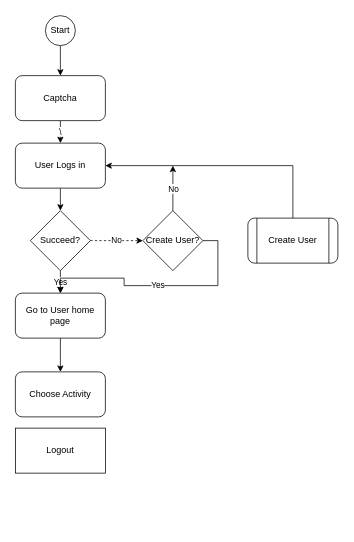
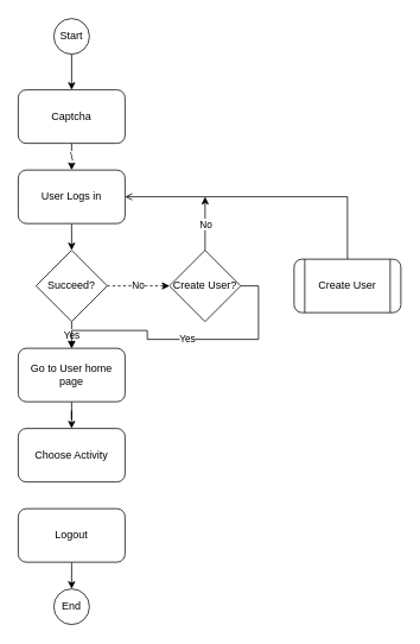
  <mxCell id="0" />
  <mxCell id="1" parent="0" />
  <mxCell id="2" value="\" style="edgeStyle=orthogonalEdgeStyle;rounded=0;orthogonalLoop=1;jettySize=auto;html=1;exitX=0.5;exitY=1;exitDx=0;exitDy=0;entryX=0.5;entryY=0;entryDx=0;entryDy=0;" parent="1" source="21" target="7" edge="1"><mxGeometry relative="1" as="geometry" /></mxCell>
  <mxCell id="3" style="edgeStyle=orthogonalEdgeStyle;rounded=0;orthogonalLoop=1;jettySize=auto;html=1;exitX=0.5;exitY=1;exitDx=0;exitDy=0;entryX=0.5;entryY=0;entryDx=0;entryDy=0;" parent="1" source="4" target="21" edge="1"><mxGeometry relative="1" as="geometry" /></mxCell>
  <mxCell id="4" value="Start" style="ellipse;whiteSpace=wrap;html=1;aspect=fixed;" parent="1" vertex="1"><mxGeometry x="60" y="20" width="40" height="40" as="geometry" /></mxCell>
+ <mxCell id="5" value="End" style="ellipse;whiteSpace=wrap;html=1;aspect=fixed;" parent="1" vertex="1"><mxGeometry x="60" y="660" width="40" height="40" as="geometry" /></mxCell>
  <mxCell id="6" style="edgeStyle=orthogonalEdgeStyle;rounded=0;orthogonalLoop=1;jettySize=auto;html=1;exitX=0.5;exitY=1;exitDx=0;exitDy=0;entryX=0.5;entryY=0;entryDx=0;entryDy=0;" parent="1" source="7" target="10" edge="1"><mxGeometry relative="1" as="geometry" /></mxCell>
  <mxCell id="7" value="User Logs in" style="rounded=1;whiteSpace=wrap;html=1;" parent="1" vertex="1"><mxGeometry x="20" y="190" width="120" height="60" as="geometry" /></mxCell>
  <mxCell id="8" value="No" style="edgeStyle=orthogonalEdgeStyle;rounded=0;orthogonalLoop=1;jettySize=auto;html=1;exitX=1;exitY=0.5;exitDx=0;exitDy=0;entryX=0;entryY=0.5;entryDx=0;entryDy=0;dashed=1;" parent="1" source="10" target="13" edge="1"><mxGeometry relative="1" as="geometry" /></mxCell>
  <mxCell id="9" value="Yes" style="edgeStyle=orthogonalEdgeStyle;rounded=0;orthogonalLoop=1;jettySize=auto;html=1;exitX=0.5;exitY=1;exitDx=0;exitDy=0;entryX=0.5;entryY=0;entryDx=0;entryDy=0;" parent="1" source="10" target="15" edge="1"><mxGeometry relative="1" as="geometry" /></mxCell>
  <mxCell id="10" value="Succeed?" style="rhombus;whiteSpace=wrap;html=1;" parent="1" vertex="1"><mxGeometry x="40" y="280" width="80" height="80" as="geometry" /></mxCell>
  <mxCell id="11" value="Yes" style="edgeStyle=orthogonalEdgeStyle;rounded=0;orthogonalLoop=1;jettySize=auto;html=1;exitX=1;exitY=0.5;exitDx=0;exitDy=0;" parent="1" source="13" target="15" edge="1"><mxGeometry relative="1" as="geometry" /></mxCell>
  <mxCell id="12" value="No" style="edgeStyle=orthogonalEdgeStyle;rounded=0;orthogonalLoop=1;jettySize=auto;html=1;exitX=0.5;exitY=0;exitDx=0;exitDy=0;" parent="1" source="13" edge="1"><mxGeometry relative="1" as="geometry"><mxPoint x="230" y="220" as="targetPoint" /></mxGeometry></mxCell>
  <mxCell id="13" value="Create User?" style="rhombus;whiteSpace=wrap;html=1;" parent="1" vertex="1"><mxGeometry x="190" y="280" width="80" height="80" as="geometry" /></mxCell>
  <mxCell id="14" value="" style="edgeStyle=orthogonalEdgeStyle;rounded=0;orthogonalLoop=1;jettySize=auto;html=1;" parent="1" source="15" target="18" edge="1"><mxGeometry relative="1" as="geometry" /></mxCell>
  <mxCell id="15" value="Go to User home page" style="rounded=1;whiteSpace=wrap;html=1;" parent="1" vertex="1"><mxGeometry x="20" y="390" width="120" height="60" as="geometry" /></mxCell>
- <mxCell id="16" style="edgeStyle=orthogonalEdgeStyle;rounded=0;orthogonalLoop=1;jettySize=auto;html=1;exitX=0.5;exitY=0;exitDx=0;exitDy=0;entryX=1;entryY=0.5;entryDx=0;entryDy=0;" parent="1" source="17" target="7" edge="1"><mxGeometry relative="1" as="geometry"><mxPoint x="230" y="220" as="targetPoint" /></mxGeometry></mxCell>
+ <mxCell id="16" style="edgeStyle=orthogonalEdgeStyle;rounded=0;orthogonalLoop=1;jettySize=auto;html=1;exitX=0.5;exitY=0;exitDx=0;exitDy=0;entryX=1;entryY=0.5;entryDx=0;entryDy=0;endArrow=open;" parent="1" source="17" target="7" edge="1"><mxGeometry relative="1" as="geometry"><mxPoint x="230" y="220" as="targetPoint" /></mxGeometry></mxCell>
  <mxCell id="17" value="Create User" style="rounded=1;whiteSpace=wrap;html=1;shape=process;backgroundOutline=1;" parent="1" vertex="1"><mxGeometry x="330" y="290" width="120" height="60" as="geometry" /></mxCell>
- <mxCell id="18" value="Choose Activity" style="whiteSpace=wrap;html=1;rounded=1;" parent="1" vertex="1"><mxGeometry x="20" y="495" width="120" height="60" as="geometry" /></mxCell>
- <mxCell id="20" value="Logout" style="whiteSpace=wrap;html=1;rounded=0;" parent="1" vertex="1"><mxGeometry x="20" y="570" width="120" height="60" as="geometry" /></mxCell>
+ <mxCell id="18" value="Choose Activity" style="whiteSpace=wrap;html=1;rounded=1;" parent="1" vertex="1"><mxGeometry x="20" y="480" width="120" height="60" as="geometry" /></mxCell>
+ <mxCell id="19" style="edgeStyle=orthogonalEdgeStyle;rounded=0;orthogonalLoop=1;jettySize=auto;html=1;exitX=0.5;exitY=1;exitDx=0;exitDy=0;entryX=0.5;entryY=0;entryDx=0;entryDy=0;" parent="1" source="20" target="5" edge="1"><mxGeometry relative="1" as="geometry" /></mxCell>
+ <mxCell id="20" value="Logout" style="whiteSpace=wrap;html=1;rounded=1;" parent="1" vertex="1"><mxGeometry x="20" y="570" width="120" height="60" as="geometry" /></mxCell>
  <mxCell id="21" value="Captcha" style="rounded=1;whiteSpace=wrap;html=1;" parent="1" vertex="1"><mxGeometry x="20" y="100" width="120" height="60" as="geometry" /></mxCell>
